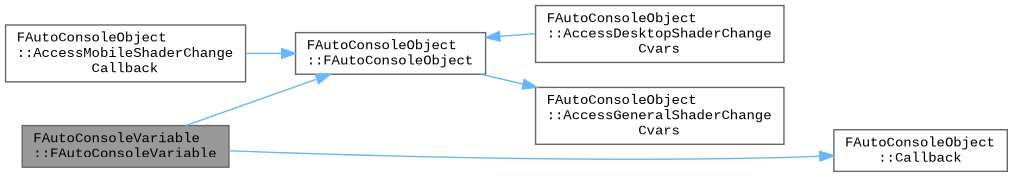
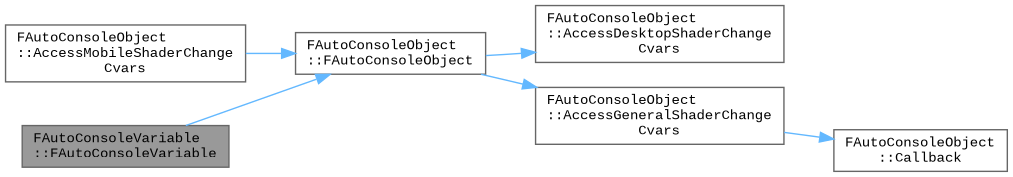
  digraph {
    fontname="Liberation Mono"
    rankdir=LR
    node [color=grey40 fillcolor=white fontname="Liberation Mono" fontsize=10 shape=box style=filled]
    edge [color=steelblue1 fontname="Liberation Mono" fontsize=10 labelfontname=Helvetica labelfontsize=10 style=solid]
    n1 [color=gray40 fillcolor=grey60 fontcolor=black height=0.2 label="FAutoConsoleVariable\l::FAutoConsoleVariable" width=0.4]
    n2 [height=0.2 label="FAutoConsoleObject\l::FAutoConsoleObject" width=0.4]
    n3 [height=0.2 label="FAutoConsoleObject\l::Callback" width=0.4]
    n4 [height=0.2 label="FAutoConsoleObject\l::AccessDesktopShaderChange\lCvars" width=0.4]
    n5 [height=0.2 label="FAutoConsoleObject\l::AccessGeneralShaderChange\lCvars" width=0.4]
-   n6 [height=0.2 label="FAutoConsoleObject\l::AccessMobileShaderChange\lCallback" width=0.4]
+   n6 [height=0.2 label="FAutoConsoleObject\l::AccessMobileShaderChange\lCvars" width=0.4]
    n1 -> n2
-   n1 -> n3
-   n4 -> n2
+   n5 -> n3
+   n2 -> n4
    n2 -> n5
    n6 -> n2
  }
